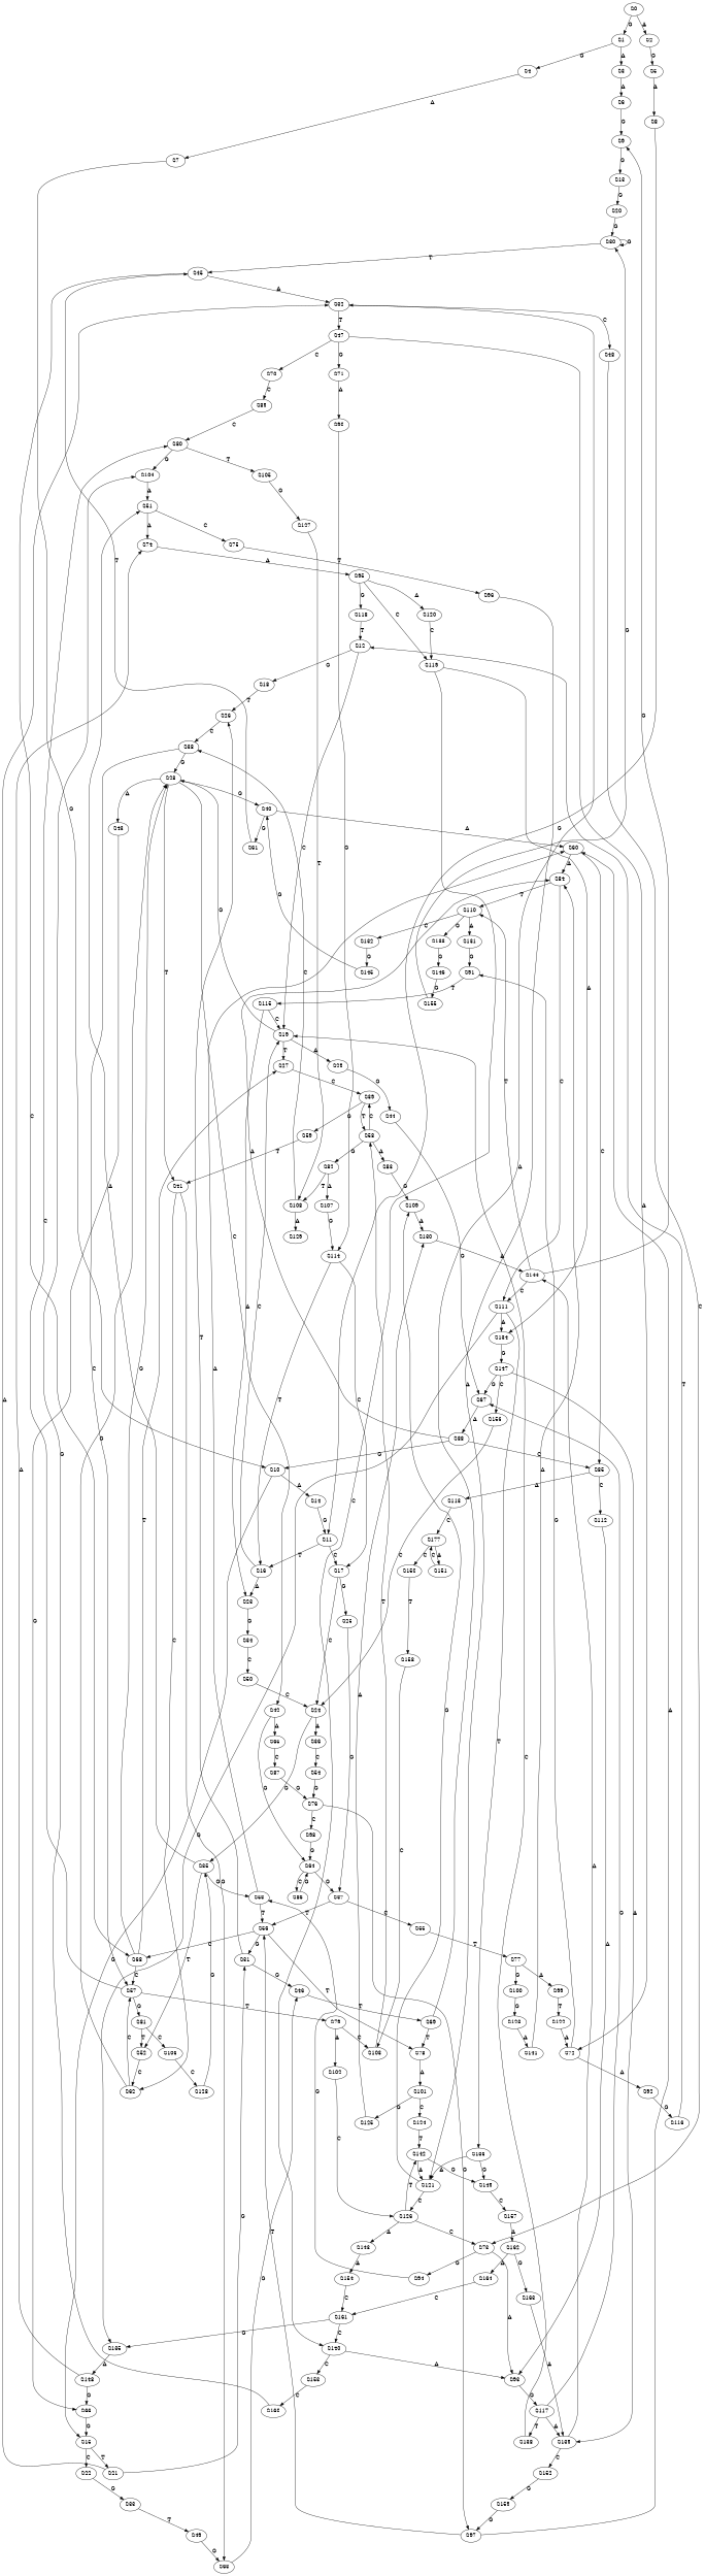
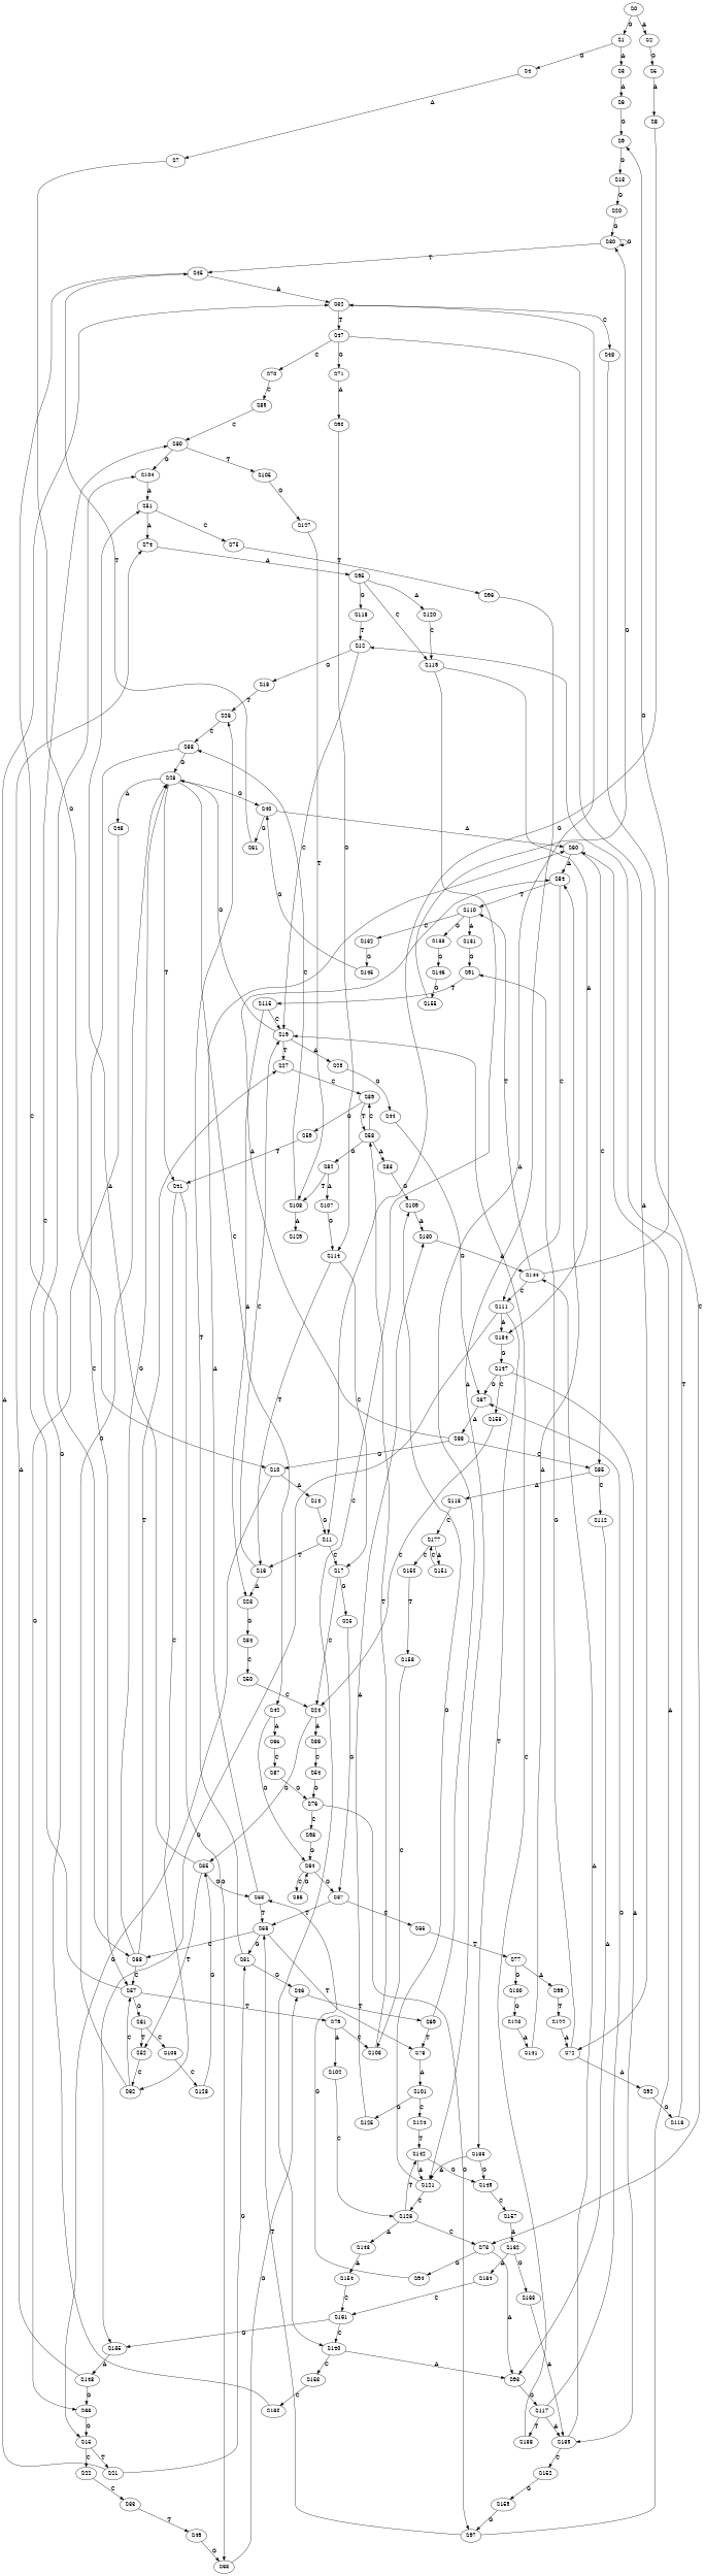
  strict digraph {
    S0
    S1
    S2
    S3
    S4
    S5
    S6
    S7
    S8
    S9
    S10
    S11
    S13
    S14
    S15
    S16
    S17
    S12
    S18
    S19
    S20
    S21
    S22
    S23
    S24
    S25
    S26
    S27
    S28
    S29
    S30
    S31
    S32
    S33
    S34
    S35
    S36
    S37
    S38
    S39
    S40
    S41
    S42
    S43
    S44
    S45
    S46
    S47
    S48
    S49
    S50
    S51
    S52
    S53
    S54
    S55
    S56
    S57
    S58
    S59
    S60
    S61
    S62
    S63
    S64
    S65
    S66
    S67
    S68
    S69
    S70
    S71
    S72
    S73
    S74
    S75
    S76
    S77
    S78
    S79
    S80
    S81
    S82
    S83
    S84
    S85
    S86
    S87
    S88
    S89
    S90
    S91
    S92
    S93
    S94
    S95
    S96
    S97
    S98
    S99
    S100
    S101
    S102
    S103
    S104
    S105
    S106
    S107
    S108
    S109
    S110
    S111
    S112
    S113
    S114
    S115
    S116
    S117
    S118
    S119
    S120
    S121
    S122
    S123
    S124
    S125
    S126
    S127
    S128
    S129
    S130
    S131
    S132
    S133
    S134
    S135
    S136
    n138 [label=S177]
    S138
    S139
    S140
    S141
    S142
    S143
    S144
    S145
    S146
    S147
    S148
    S149
    S150
    S151
    S152
    S153
    S154
    S155
    S156
    S157
    S158
    S159
    S160
    S161
    S162
    S163
    S164
    S0 -> S1 [label=G]
    S0 -> S2 [label=A]
    S1 -> S3 [label=A]
    S1 -> S4 [label=G]
    S2 -> S5 [label=G]
    S3 -> S6 [label=A]
    S4 -> S7 [label=A]
    S5 -> S8 [label=A]
    S6 -> S9 [label=G]
    S7 -> S10 [label=G]
    S8 -> S11 [label=G]
    S9 -> S13 [label=G]
    S10 -> S14 [label=A]
    S10 -> S15 [label=G]
    S11 -> S16 [label=T]
    S11 -> S17 [label=C]
    S13 -> S20 [label=G]
    S14 -> S11 [label=G]
    S15 -> S21 [label=T]
    S15 -> S22 [label=C]
    S16 -> S19 [label=C]
    S16 -> S23 [label=A]
    S17 -> S24 [label=C]
    S17 -> S25 [label=G]
    S12 -> S18 [label=G]
    S12 -> S19 [label=C]
    S18 -> S26 [label=T]
    S19 -> S27 [label=T]
    S19 -> S28 [label=G]
    S19 -> S29 [label=A]
    S20 -> S30 [label=G]
    S21 -> S31 [label=G]
    S21 -> S32 [label=A]
-   S22 -> S33 [label=G]
+   S22 -> S33 [label=C]
    S23 -> S34 [label=G]
    S24 -> S35 [label=G]
    S24 -> S36 [label=A]
    S25 -> S37 [label=G]
    S26 -> S38 [label=C]
    S27 -> S39 [label=C]
    S28 -> S40 [label=G]
    S28 -> S41 [label=T]
    S28 -> S42 [label=C]
    S28 -> S43 [label=A]
    S29 -> S44 [label=G]
    S30 -> S30 [label=G]
    S30 -> S45 [label=T]
    S31 -> S26 [label=T]
    S31 -> S46 [label=G]
    S32 -> S47 [label=T]
    S32 -> S48 [label=C]
    S33 -> S49 [label=T]
    S34 -> S50 [label=C]
    S35 -> S51 [label=A]
    S35 -> S52 [label=T]
    S35 -> S53 [label=G]
    S36 -> S54 [label=C]
    S37 -> S55 [label=C]
    S37 -> S56 [label=T]
    S38 -> S28 [label=G]
    S38 -> S57 [label=C]
    S39 -> S58 [label=T]
    S39 -> S59 [label=G]
    S40 -> S60 [label=A]
    S40 -> S61 [label=G]
    S41 -> S62 [label=C]
    S41 -> S63 [label=G]
    S42 -> S64 [label=G]
    S42 -> S65 [label=A]
    S43 -> S66 [label=G]
    S44 -> S67 [label=G]
    S45 -> S32 [label=A]
    S45 -> S68 [label=C]
    S46 -> S69 [label=T]
    S47 -> S70 [label=C]
    S47 -> S71 [label=G]
    S47 -> S72 [label=A]
    S48 -> S73 [label=C]
    S49 -> S63 [label=G]
    S50 -> S24 [label=C]
    S51 -> S74 [label=A]
    S51 -> S75 [label=C]
    S52 -> S62 [label=C]
    S53 -> S56 [label=T]
    S53 -> S60 [label=A]
    S54 -> S76 [label=G]
    S55 -> S77 [label=T]
    S56 -> S31 [label=G]
    S56 -> S68 [label=C]
    S56 -> S78 [label=T]
    S57 -> S79 [label=T]
    S57 -> S80 [label=C]
    S57 -> S81 [label=G]
    S58 -> S39 [label=C]
    S58 -> S82 [label=G]
    S58 -> S83 [label=A]
    S59 -> S41 [label=T]
    S60 -> S84 [label=A]
    S60 -> S85 [label=C]
    S61 -> S45 [label=T]
    S62 -> S28 [label=G]
    S62 -> S57 [label=C]
    S63 -> S46 [label=G]
    S64 -> S37 [label=G]
    S64 -> S86 [label=C]
    S65 -> S87 [label=C]
    S66 -> S15 [label=G]
    S67 -> S88 [label=A]
    S68 -> S27 [label=T]
    S68 -> S28 [label=G]
    S68 -> S57 [label=C]
    S69 -> S32 [label=A]
    S69 -> S78 [label=T]
    S70 -> S89 [label=C]
    S71 -> S90 [label=A]
    S72 -> S91 [label=G]
    S72 -> S92 [label=A]
    S73 -> S93 [label=A]
    S73 -> S94 [label=G]
    S74 -> S95 [label=A]
    S75 -> S96 [label=T]
    S76 -> S97 [label=G]
    S76 -> S98 [label=C]
    S77 -> S99 [label=A]
    S77 -> S100 [label=G]
    S78 -> S101 [label=A]
    S79 -> S102 [label=A]
    S79 -> S103 [label=C]
    S80 -> S104 [label=G]
    S80 -> S105 [label=T]
    S81 -> S52 [label=T]
    S81 -> S106 [label=C]
    S82 -> S107 [label=A]
    S82 -> S108 [label=T]
    S83 -> S109 [label=G]
    S84 -> S110 [label=T]
    S84 -> S111 [label=C]
    S85 -> S112 [label=C]
    S85 -> S113 [label=A]
    S86 -> S64 [label=G]
    S87 -> S76 [label=G]
    S88 -> S10 [label=G]
    S88 -> S84 [label=A]
    S88 -> S85 [label=C]
    S89 -> S80 [label=C]
    S90 -> S114 [label=G]
    S91 -> S115 [label=T]
    S92 -> S116 [label=G]
    S93 -> S117 [label=G]
    S94 -> S53 [label=G]
    S95 -> S118 [label=G]
    S95 -> S119 [label=C]
    S95 -> S120 [label=A]
    S96 -> S121 [label=A]
    S97 -> S56 [label=T]
    S97 -> S60 [label=A]
    S98 -> S64 [label=G]
    S99 -> S122 [label=T]
    S100 -> S123 [label=G]
    S101 -> S124 [label=C]
    S101 -> S125 [label=G]
    S102 -> S126 [label=C]
    S103 -> S58 [label=T]
    S104 -> S51 [label=A]
    S105 -> S127 [label=G]
    S106 -> S128 [label=C]
    S107 -> S114 [label=G]
    S108 -> S38 [label=C]
    S108 -> S129 [label=A]
    S109 -> S130 [label=A]
    S110 -> S131 [label=A]
    S110 -> S132 [label=C]
    S110 -> S133 [label=G]
    S111 -> S134 [label=A]
    S111 -> S135 [label=G]
    S111 -> S136 [label=T]
    S112 -> S93 [label=A]
    S113 -> n138 [label=C]
    S114 -> S16 [label=T]
    S114 -> S17 [label=C]
    S115 -> S19 [label=C]
    S115 -> S23 [label=A]
    S116 -> S12 [label=T]
    S117 -> S67 [label=G]
    S117 -> S138 [label=T]
    S117 -> S139 [label=A]
    S118 -> S12 [label=T]
    S119 -> S134 [label=A]
    S119 -> S140 [label=C]
    S120 -> S119 [label=C]
    S121 -> S109 [label=G]
    S121 -> S126 [label=C]
    S122 -> S72 [label=A]
    S123 -> S141 [label=A]
    S124 -> S142 [label=T]
    S125 -> S130 [label=A]
    S126 -> S73 [label=C]
    S126 -> S142 [label=T]
    S126 -> S143 [label=A]
    S127 -> S108 [label=T]
    S128 -> S35 [label=G]
    S130 -> S144 [label=A]
    S131 -> S91 [label=G]
    S132 -> S145 [label=G]
    S133 -> S146 [label=G]
    S134 -> S147 [label=G]
    S135 -> S148 [label=A]
    S136 -> S121 [label=A]
    S136 -> S149 [label=G]
    n138 -> S150 [label=C]
    n138 -> S151 [label=A]
    S138 -> S19 [label=C]
    S139 -> S144 [label=A]
    S139 -> S152 [label=C]
    S140 -> S93 [label=A]
    S140 -> S153 [label=C]
    S141 -> S84 [label=A]
    S142 -> S121 [label=A]
    S142 -> S149 [label=G]
    S143 -> S154 [label=A]
    S144 -> S9 [label=G]
    S144 -> S110 [label=T]
    S144 -> S111 [label=C]
    S145 -> S40 [label=G]
    S146 -> S155 [label=G]
    S147 -> S67 [label=G]
    S147 -> S139 [label=A]
    S147 -> S156 [label=C]
    S148 -> S66 [label=G]
    S148 -> S74 [label=A]
    S149 -> S157 [label=C]
    S150 -> S158 [label=T]
    S151 -> n138 [label=C]
    S152 -> S159 [label=G]
    S153 -> S160 [label=C]
    S154 -> S161 [label=C]
    S155 -> S30 [label=G]
    S156 -> S24 [label=C]
    S157 -> S162 [label=A]
    S158 -> S103 [label=C]
    S159 -> S97 [label=G]
    S160 -> S104 [label=G]
    S161 -> S135 [label=G]
    S161 -> S140 [label=C]
    S162 -> S163 [label=G]
    S162 -> S164 [label=A]
    S163 -> S139 [label=A]
    S164 -> S161 [label=C]
  }
